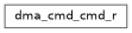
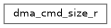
  digraph {
    rankdir=LR
-   n1 [color=grey40 fillcolor=white fontname=Helvetica fontsize=10 height=0.2 label=dma_cmd_cmd_r shape=box style=filled width=0.4]
+   n1 [color=grey40 fillcolor=white fontname=Helvetica fontsize=10 height=0.2 label=dma_cmd_size_r shape=box style=filled width=0.4]
  }
